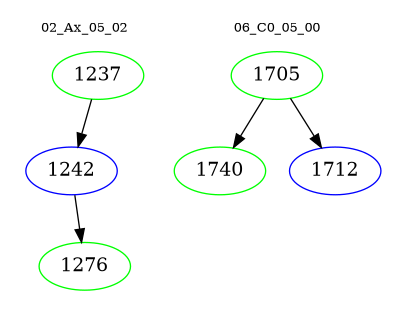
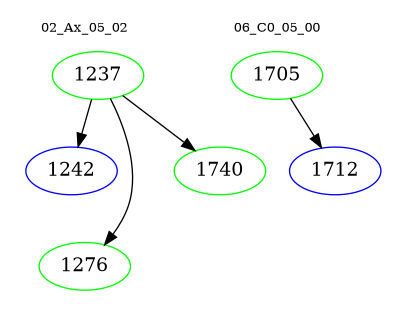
  digraph {
    node [color=green]
    edge [color=black]
    n1 [color=blue label=1242]
    n2 [label=1237]
    n3 [label=1276]
    n4 [color=blue label=1712]
    n5 [label=1705]
    n6 [label=1740]
    subgraph cluster_1 {
      color=white
      fontsize=10
      label="02_Ax_05_02"
      n1
      n2
      n3
    }
    subgraph cluster_2 {
      color=white
      fontsize=10
      label="06_C0_05_00"
      n4
      n5
      n6
    }
    n2 -> n1
-   n1 -> n3
+   n2 -> n3
    n5 -> n4
-   n5 -> n6
+   n2 -> n6
  }
